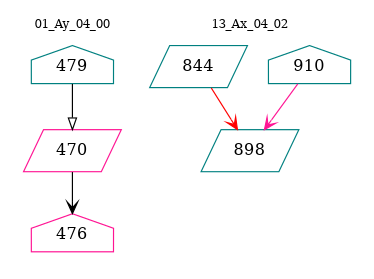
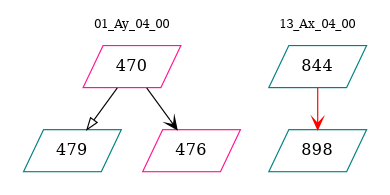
  digraph {
    node [color=teal shape=parallelogram]
    edge [arrowhead=vee color=black]
-   n1 [label=479 shape=house]
+   n1 [label=479]
    n2 [color=deeppink label=470]
-   n3 [color=deeppink label=476 shape=house]
-   n4 [label=910 shape=house]
+   n3 [color=deeppink label=476]
    n5 [label=898]
    n6 [label=844]
    subgraph cluster_1 {
      color=white
      fontsize=10
      label="01_Ay_04_00"
      n1
      n2
      n3
    }
    subgraph cluster_2 {
      color=white
      fontsize=10
-     label="13_Ax_04_02"
-     n4
+     label="13_Ax_04_00"
      n5
      n6
    }
-   n1 -> n2 [arrowhead=onormal]
+   n2 -> n1 [arrowhead=onormal]
    n2 -> n3
-   n4 -> n5 [color=deeppink]
    n6 -> n5 [color=red]
  }
